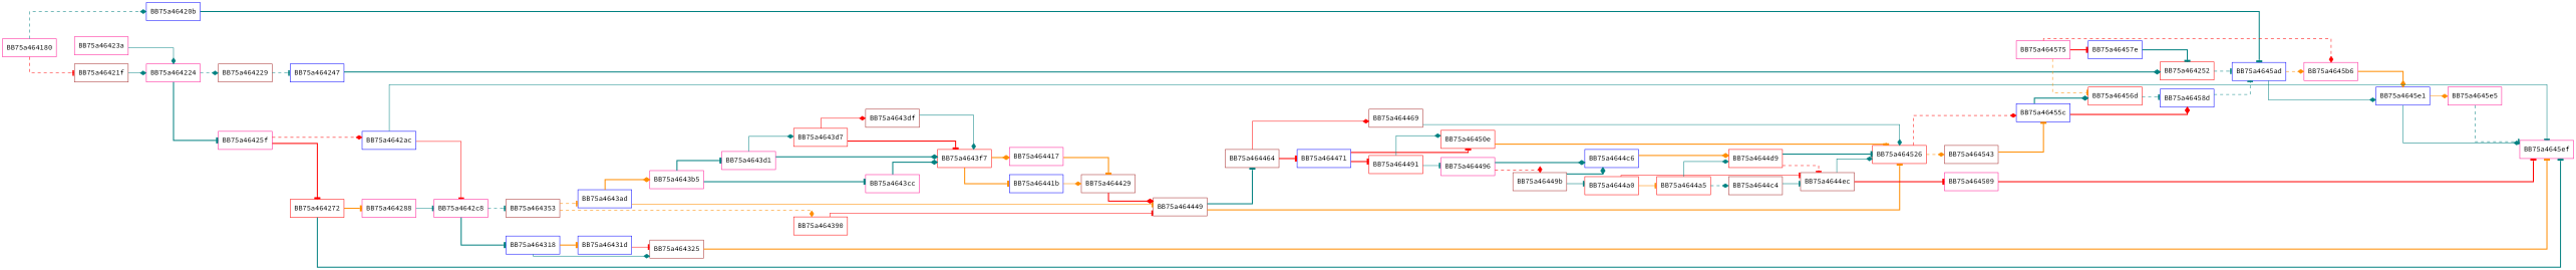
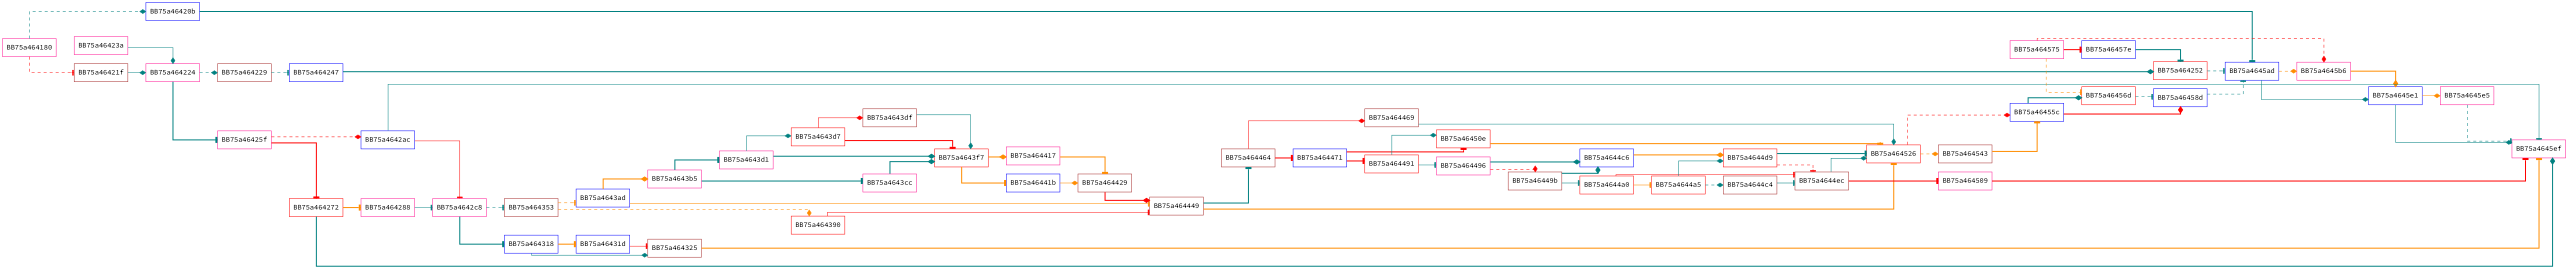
  digraph {
    fontname="Source Code Pro"
    rankdir=LR
    splines=ortho
    node [color=deeppink fontname="Source Code Pro" shape=box]
    edge [arrowhead=tee color=teal fontname="Source Code Pro" style=bold]
    BB75a46421f [color=brown]
    BB75a464180
    BB75a46420b [color=blue]
    BB75a464224
    BB75a4645ad [color=blue]
    BB75a46425f
    BB75a464229 [color=brown]
    BB75a4645b6
    BB75a4645e1 [color=blue]
    BB75a4645ef
    BB75a4645e5
    BB75a4642ac [color=blue]
    BB75a464272 [color=red]
    BB75a464247 [color=blue]
    BB75a4642c8
    BB75a464288
    BB75a464252 [color=red]
    BB75a46423a
    BB75a464353 [color=brown]
    BB75a464318 [color=blue]
    BB75a4643ad [color=blue]
    BB75a464390 [color=red]
    BB75a464325 [color=brown]
    BB75a46431d [color=blue]
    BB75a464449 [color=brown]
    BB75a4643b5
    BB75a464526 [color=red]
    BB75a464464 [color=brown]
    BB75a4643d1
    BB75a4643cc
    BB75a46455c [color=blue]
    BB75a464543 [color=brown]
    BB75a464471 [color=blue]
    BB75a464469 [color=brown]
    BB75a4643f7 [color=red]
    BB75a4643d7 [color=red]
    BB75a46441b [color=blue]
    BB75a464417
    BB75a4643df [color=brown]
    BB75a464429 [color=brown]
    BB75a46458d [color=blue]
    BB75a46456d [color=red]
    BB75a46450e [color=red]
    BB75a464491 [color=red]
    BB75a464496
    BB75a4644c6 [color=blue]
    BB75a46449b [color=brown]
    BB75a4644d9 [color=red]
    BB75a4644a0 [color=red]
    BB75a4644ec [color=brown]
    BB75a4644a5 [color=red]
    BB75a464509
    BB75a4644c4 [color=brown]
    BB75a464575
    BB75a46457e [color=blue]
    BB75a46421f -> BB75a464224 [arrowhead=diamond style=solid]
    BB75a464180 -> BB75a46421f [color=red style=dashed]
    BB75a464180 -> BB75a46420b [arrowhead=diamond style=dashed]
    BB75a46420b -> BB75a4645ad
    BB75a464224 -> BB75a46425f
    BB75a464224 -> BB75a464229 [arrowhead=diamond style=dashed]
    BB75a4645ad -> BB75a4645b6 [arrowhead=diamond color=darkorange style=dashed]
    BB75a4645ad -> BB75a4645e1 [arrowhead=diamond style=solid]
    BB75a46425f -> BB75a4642ac [arrowhead=diamond color=red style=dashed]
    BB75a46425f -> BB75a464272 [color=red]
    BB75a464229 -> BB75a464247 [style=dashed]
    BB75a4645b6 -> BB75a4645e1 [arrowhead=diamond color=darkorange]
    BB75a4645e1 -> BB75a4645ef [arrowhead=diamond style=solid]
    BB75a4645e1 -> BB75a4645e5 [arrowhead=diamond color=darkorange style=solid]
    BB75a4645e5 -> BB75a4645ef [style=dashed]
    BB75a4642ac -> BB75a4645ef [style=solid]
    BB75a4642ac -> BB75a4642c8 [color=red style=solid]
-   BB75a464272 -> BB75a4645ef
+   BB75a464272 -> BB75a4645ef [arrowhead=diamond]
    BB75a464272 -> BB75a464288 [color=darkorange]
    BB75a464247 -> BB75a464252 [arrowhead=diamond]
    BB75a4642c8 -> BB75a464353 [style=dashed]
    BB75a4642c8 -> BB75a464318
    BB75a464288 -> BB75a4642c8 [style=solid]
    BB75a464252 -> BB75a4645ad [style=dashed]
    BB75a46423a -> BB75a464224 [arrowhead=diamond style=solid]
    BB75a464353 -> BB75a4643ad [color=darkorange style=dashed]
    BB75a464353 -> BB75a464390 [arrowhead=diamond color=darkorange style=dashed]
    BB75a464318 -> BB75a464325 [arrowhead=diamond style=solid]
    BB75a464318 -> BB75a46431d [color=darkorange]
    BB75a4643ad -> BB75a464449 [color=darkorange style=solid]
    BB75a4643ad -> BB75a4643b5 [arrowhead=diamond color=darkorange]
    BB75a464390 -> BB75a464449 [color=red style=solid]
    BB75a464325 -> BB75a4645ef [color=darkorange]
    BB75a46431d -> BB75a464325 [color=red style=solid]
    BB75a464449 -> BB75a464526 [color=darkorange]
    BB75a464449 -> BB75a464464
    BB75a4643b5 -> BB75a4643d1
    BB75a4643b5 -> BB75a4643cc
    BB75a464526 -> BB75a46455c [arrowhead=diamond color=red style=dashed]
    BB75a464526 -> BB75a464543 [arrowhead=diamond color=darkorange style=dashed]
    BB75a464464 -> BB75a464471 [color=red]
    BB75a464464 -> BB75a464469 [arrowhead=diamond color=red style=solid]
    BB75a4643d1 -> BB75a4643f7 [arrowhead=diamond]
    BB75a4643d1 -> BB75a4643d7 [arrowhead=diamond style=solid]
    BB75a4643cc -> BB75a4643f7 [arrowhead=diamond]
    BB75a46455c -> BB75a46458d [arrowhead=diamond color=red]
    BB75a46455c -> BB75a46456d [arrowhead=diamond]
    BB75a464543 -> BB75a46455c [color=darkorange]
    BB75a464471 -> BB75a46450e [color=red]
    BB75a464471 -> BB75a464491 [color=red]
    BB75a464469 -> BB75a464526 [arrowhead=diamond style=solid]
    BB75a4643f7 -> BB75a46441b [color=darkorange]
    BB75a4643f7 -> BB75a464417 [arrowhead=diamond color=darkorange]
    BB75a4643d7 -> BB75a4643f7 [color=red]
    BB75a4643d7 -> BB75a4643df [arrowhead=diamond color=red style=solid]
    BB75a46441b -> BB75a464429 [arrowhead=diamond color=darkorange style=solid]
    BB75a464417 -> BB75a464429 [color=darkorange]
    BB75a4643df -> BB75a4643f7 [arrowhead=diamond style=solid]
    BB75a464429 -> BB75a464449 [arrowhead=diamond color=red]
    BB75a46458d -> BB75a4645ad [style=dashed]
    BB75a46456d -> BB75a46458d [style=dashed]
    BB75a46450e -> BB75a464526 [color=darkorange]
    BB75a464491 -> BB75a46450e [arrowhead=diamond style=solid]
    BB75a464491 -> BB75a464496 [style=solid]
    BB75a464496 -> BB75a4644c6 [arrowhead=diamond]
    BB75a464496 -> BB75a46449b [arrowhead=diamond color=red style=dashed]
    BB75a4644c6 -> BB75a4644d9 [arrowhead=diamond color=darkorange]
    BB75a46449b -> BB75a4644c6 [arrowhead=diamond]
    BB75a46449b -> BB75a4644a0 [style=solid]
    BB75a4644d9 -> BB75a464526
    BB75a4644d9 -> BB75a4644ec [color=red style=dashed]
    BB75a4644a0 -> BB75a4644ec [color=red style=solid]
    BB75a4644a0 -> BB75a4644a5 [color=darkorange style=solid]
    BB75a4644ec -> BB75a464526 [arrowhead=diamond style=solid]
    BB75a4644ec -> BB75a464509 [color=red]
    BB75a4644a5 -> BB75a4644d9 [arrowhead=diamond style=solid]
    BB75a4644a5 -> BB75a4644c4 [arrowhead=diamond style=dashed]
    BB75a464509 -> BB75a4645ef [color=red]
    BB75a4644c4 -> BB75a4644ec [style=solid]
    BB75a464575 -> BB75a4645b6 [arrowhead=diamond color=red style=dashed]
    BB75a464575 -> BB75a46456d [color=darkorange style=dashed]
    BB75a464575 -> BB75a46457e [color=red]
    BB75a46457e -> BB75a464252
  }
